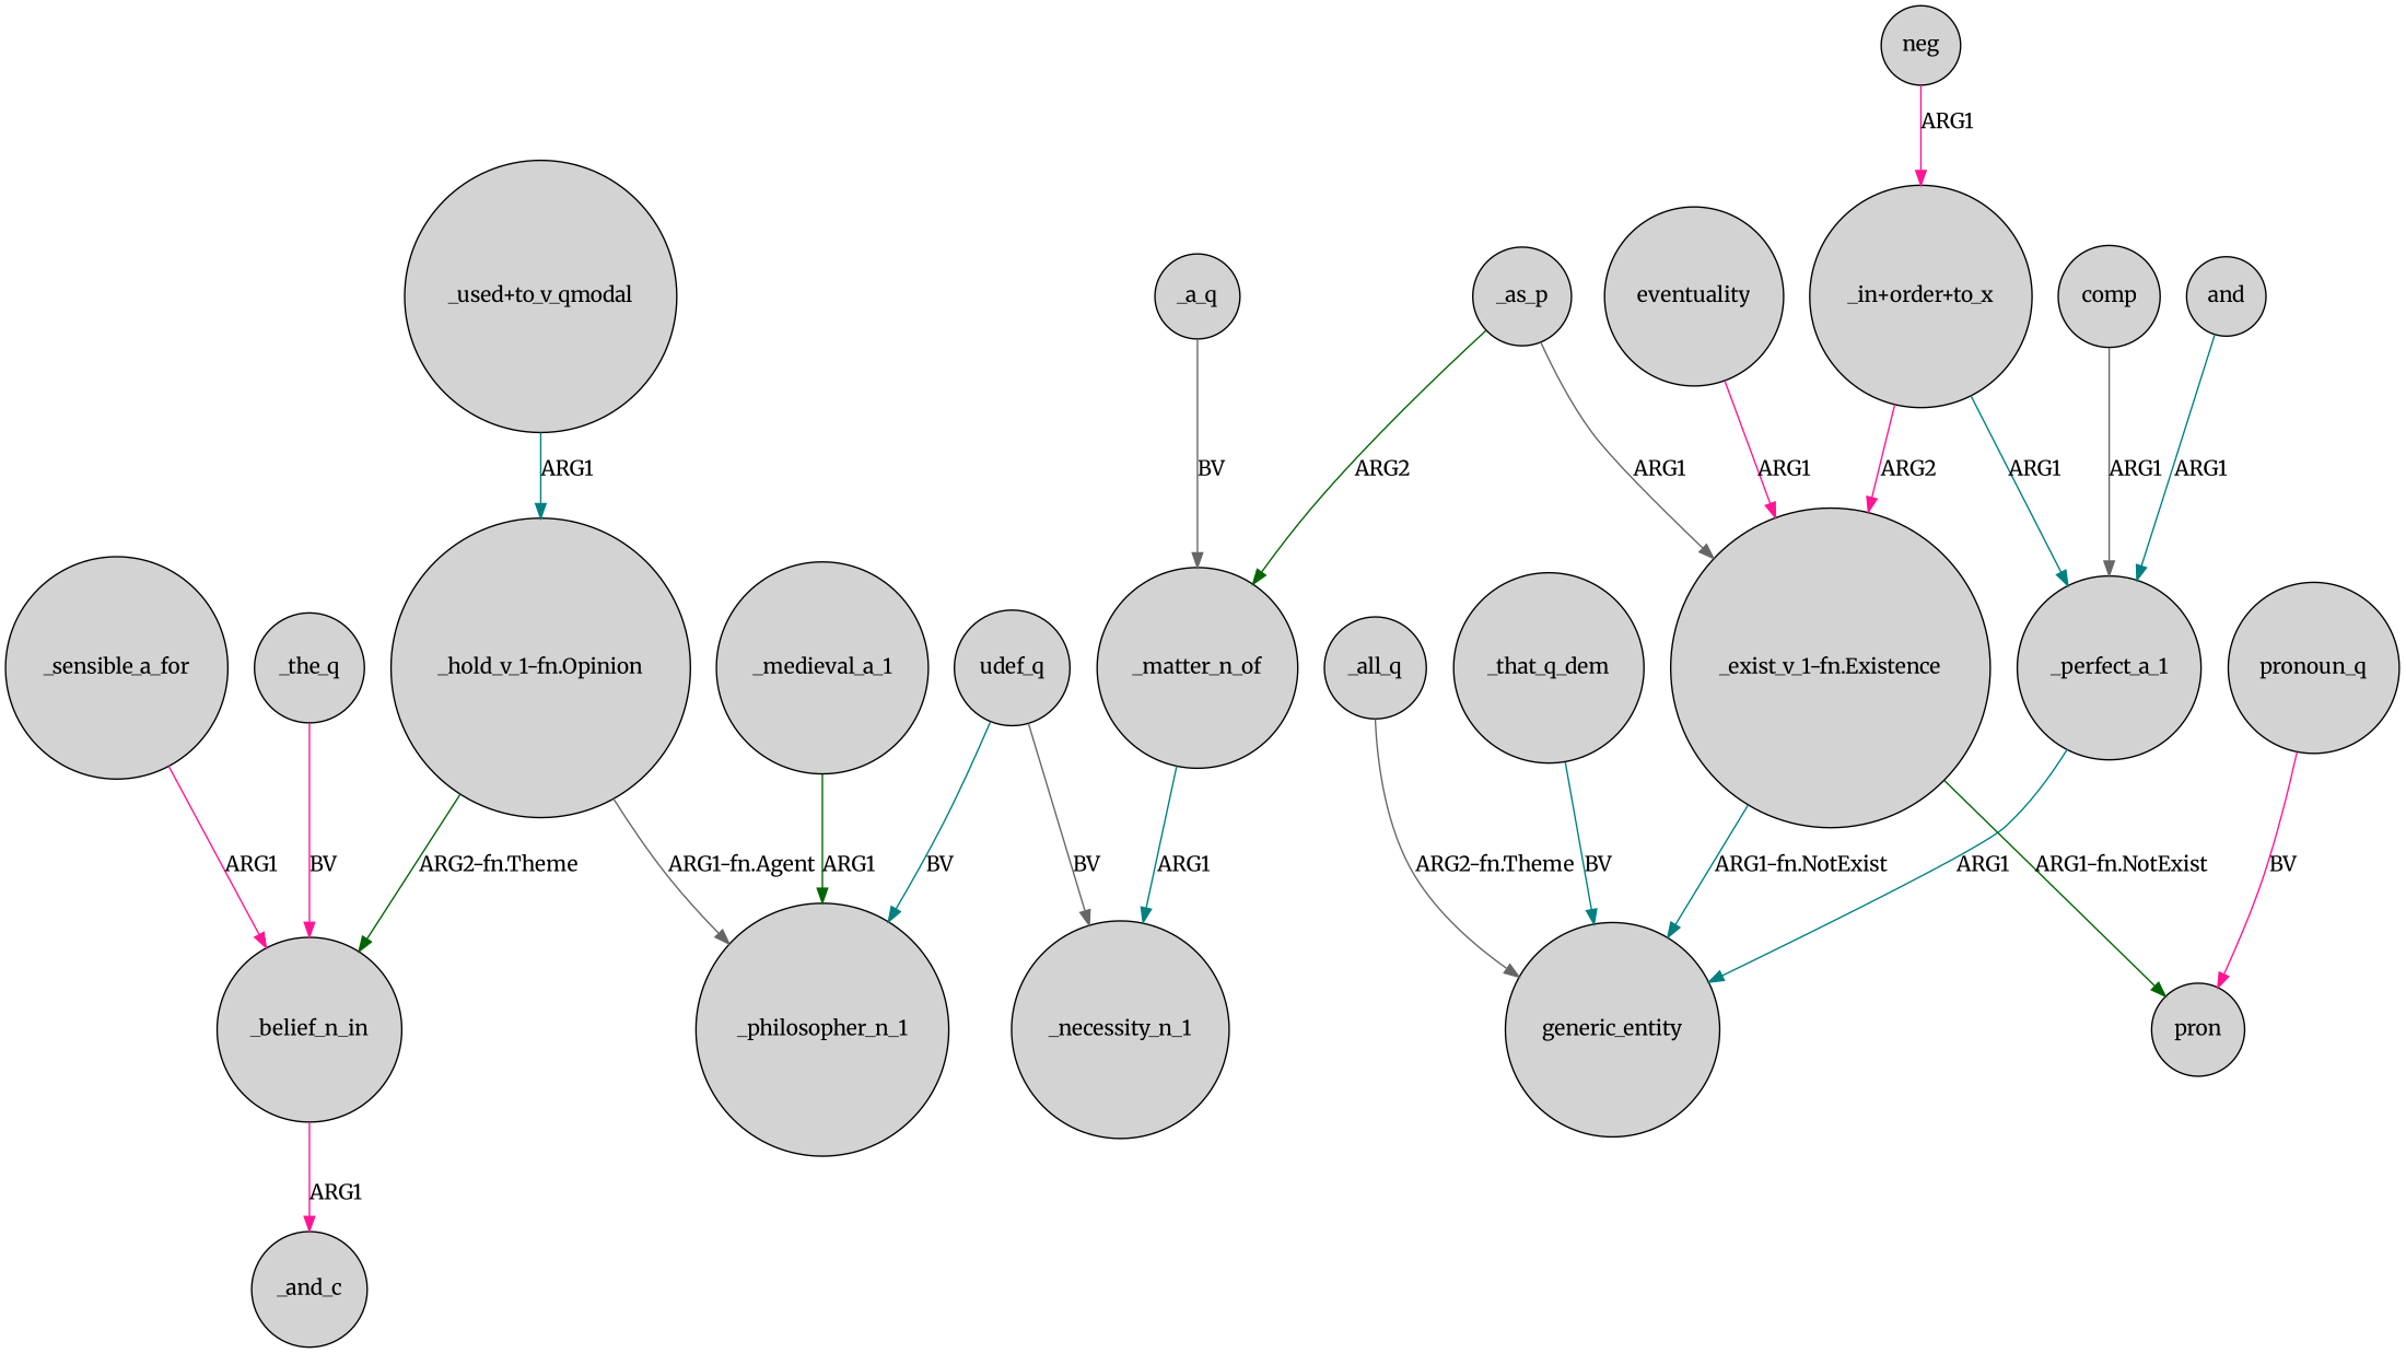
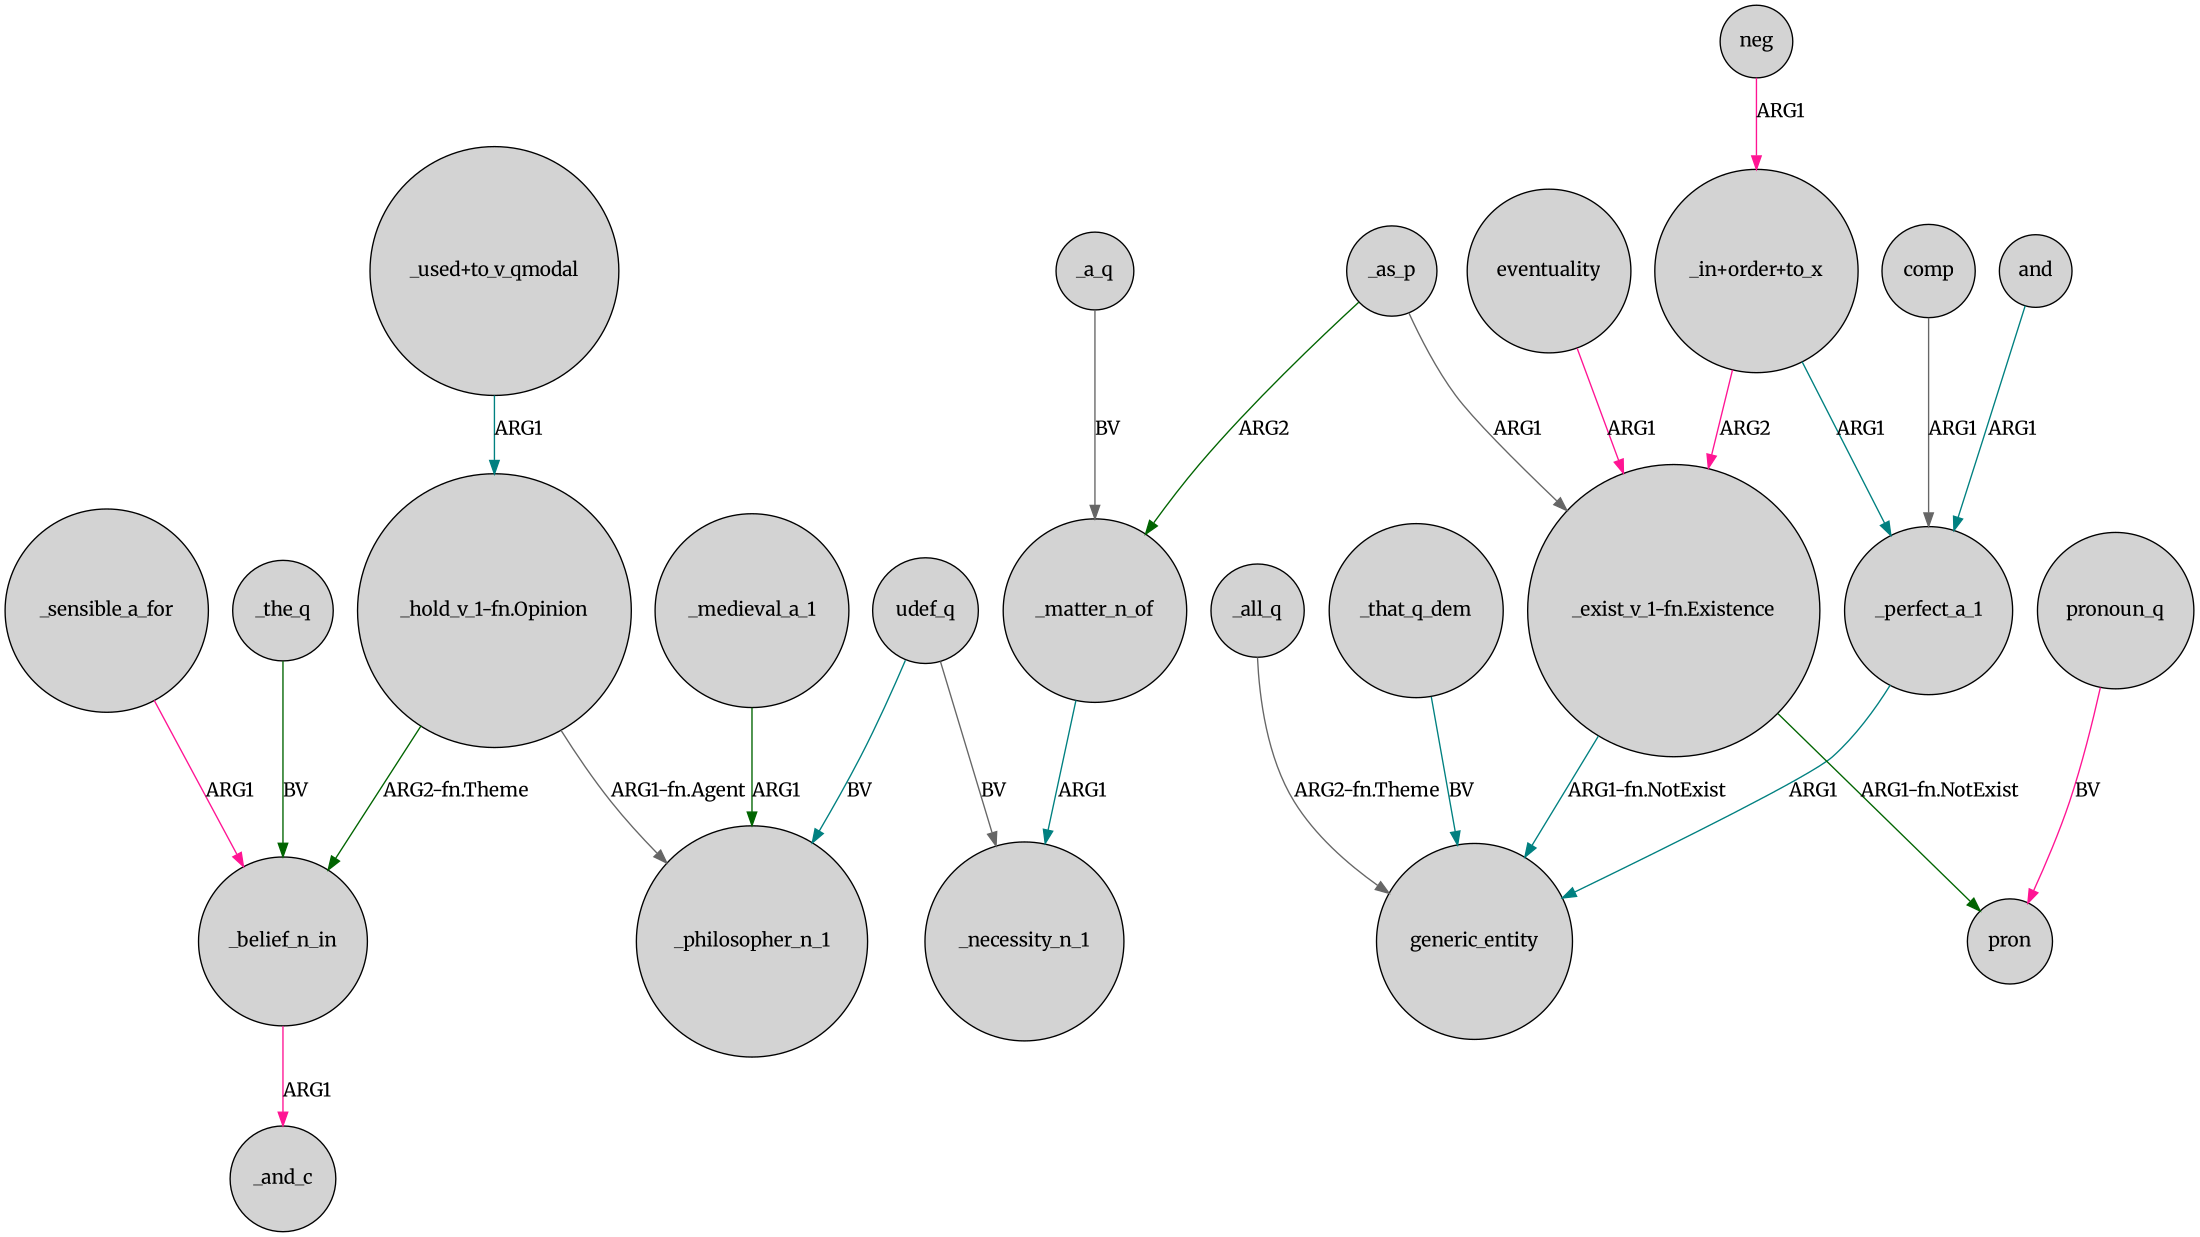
  digraph {
    fontname=Merriweather
    node [fontname=Merriweather shape=circle style=filled]
    edge [color=teal fontname=Merriweather]
    _matter_n_of
    _necessity_n_1
    n3 [label=and]
    _perfect_a_1
    generic_entity
    eventuality
    "_exist_v_1-fn.Existence"
    pron
    _sensible_a_for
    _belief_n_in
    _and_c
    "_hold_v_1-fn.Opinion"
    _philosopher_n_1
    _that_q_dem
    neg
    "_in+order+to_x"
    _medieval_a_1
    _as_p
    udef_q
    comp
    _all_q
    pronoun_q
    _the_q
    _a_q
    "_used+to_v_qmodal"
    _matter_n_of -> _necessity_n_1 [label=ARG1]
    n3 -> _perfect_a_1 [label=ARG1]
    _perfect_a_1 -> generic_entity [label=ARG1]
    eventuality -> "_exist_v_1-fn.Existence" [color=deeppink label=ARG1]
    "_exist_v_1-fn.Existence" -> generic_entity [label="ARG1-fn.NotExist"]
    "_exist_v_1-fn.Existence" -> pron [color=darkgreen label="ARG1-fn.NotExist"]
    _sensible_a_for -> _belief_n_in [color=deeppink label=ARG1]
    _belief_n_in -> _and_c [color=deeppink label=ARG1]
    "_hold_v_1-fn.Opinion" -> _belief_n_in [color=darkgreen label="ARG2-fn.Theme"]
    "_hold_v_1-fn.Opinion" -> _philosopher_n_1 [color=gray40 label="ARG1-fn.Agent"]
    _that_q_dem -> generic_entity [label=BV]
    neg -> "_in+order+to_x" [color=deeppink label=ARG1]
    "_in+order+to_x" -> _perfect_a_1 [label=ARG1]
    "_in+order+to_x" -> "_exist_v_1-fn.Existence" [color=deeppink label=ARG2]
    _medieval_a_1 -> _philosopher_n_1 [color=darkgreen label=ARG1]
    _as_p -> _matter_n_of [color=darkgreen label=ARG2]
    _as_p -> "_exist_v_1-fn.Existence" [color=gray40 label=ARG1]
    udef_q -> _necessity_n_1 [color=gray40 label=BV]
    udef_q -> _philosopher_n_1 [label=BV]
    comp -> _perfect_a_1 [color=gray40 label=ARG1]
    _all_q -> generic_entity [color=gray40 label="ARG2-fn.Theme"]
    pronoun_q -> pron [color=deeppink label=BV]
-   _the_q -> _belief_n_in [color=deeppink label=BV]
+   _the_q -> _belief_n_in [color=darkgreen label=BV]
    _a_q -> _matter_n_of [color=gray40 label=BV]
    "_used+to_v_qmodal" -> "_hold_v_1-fn.Opinion" [label=ARG1]
  }
